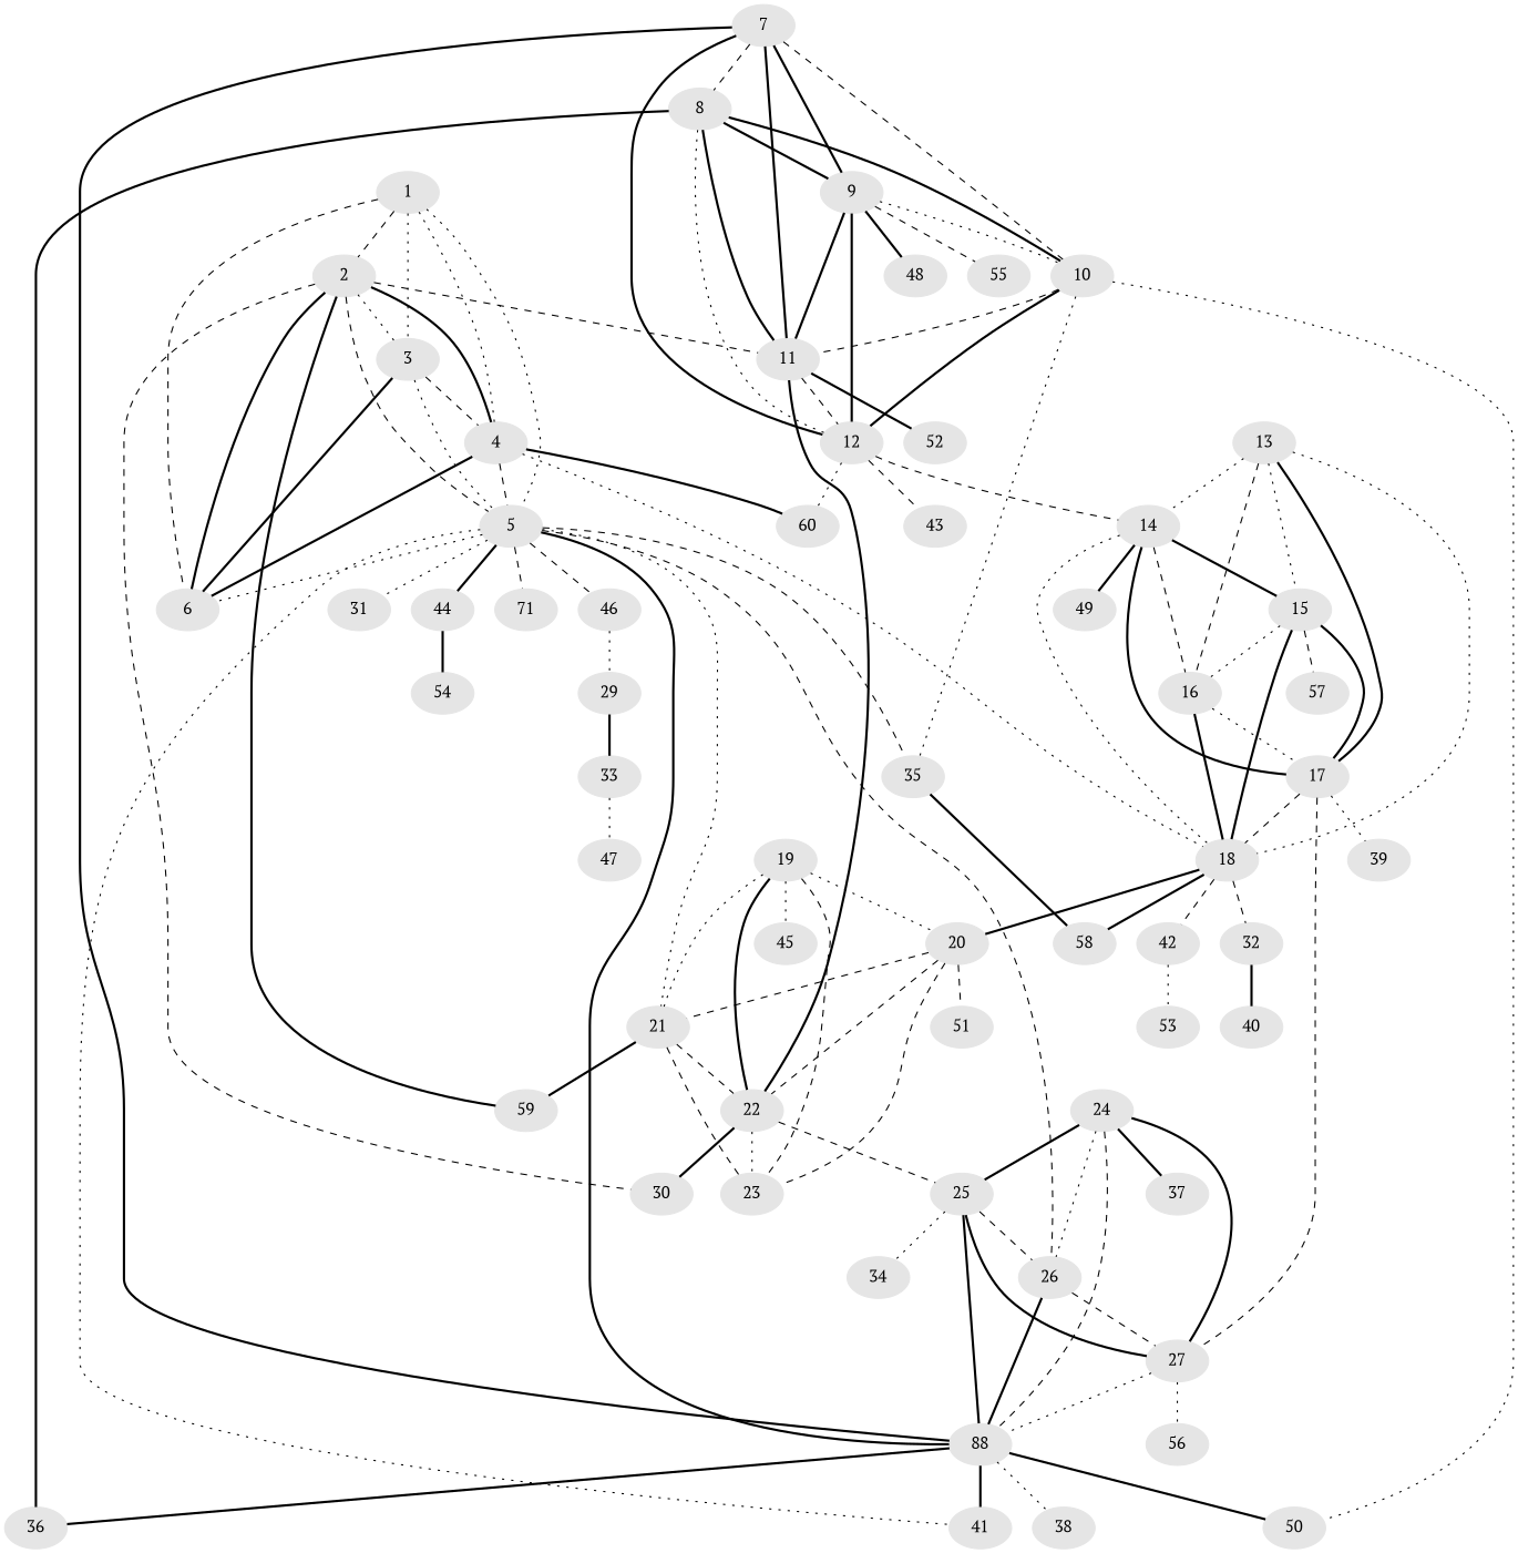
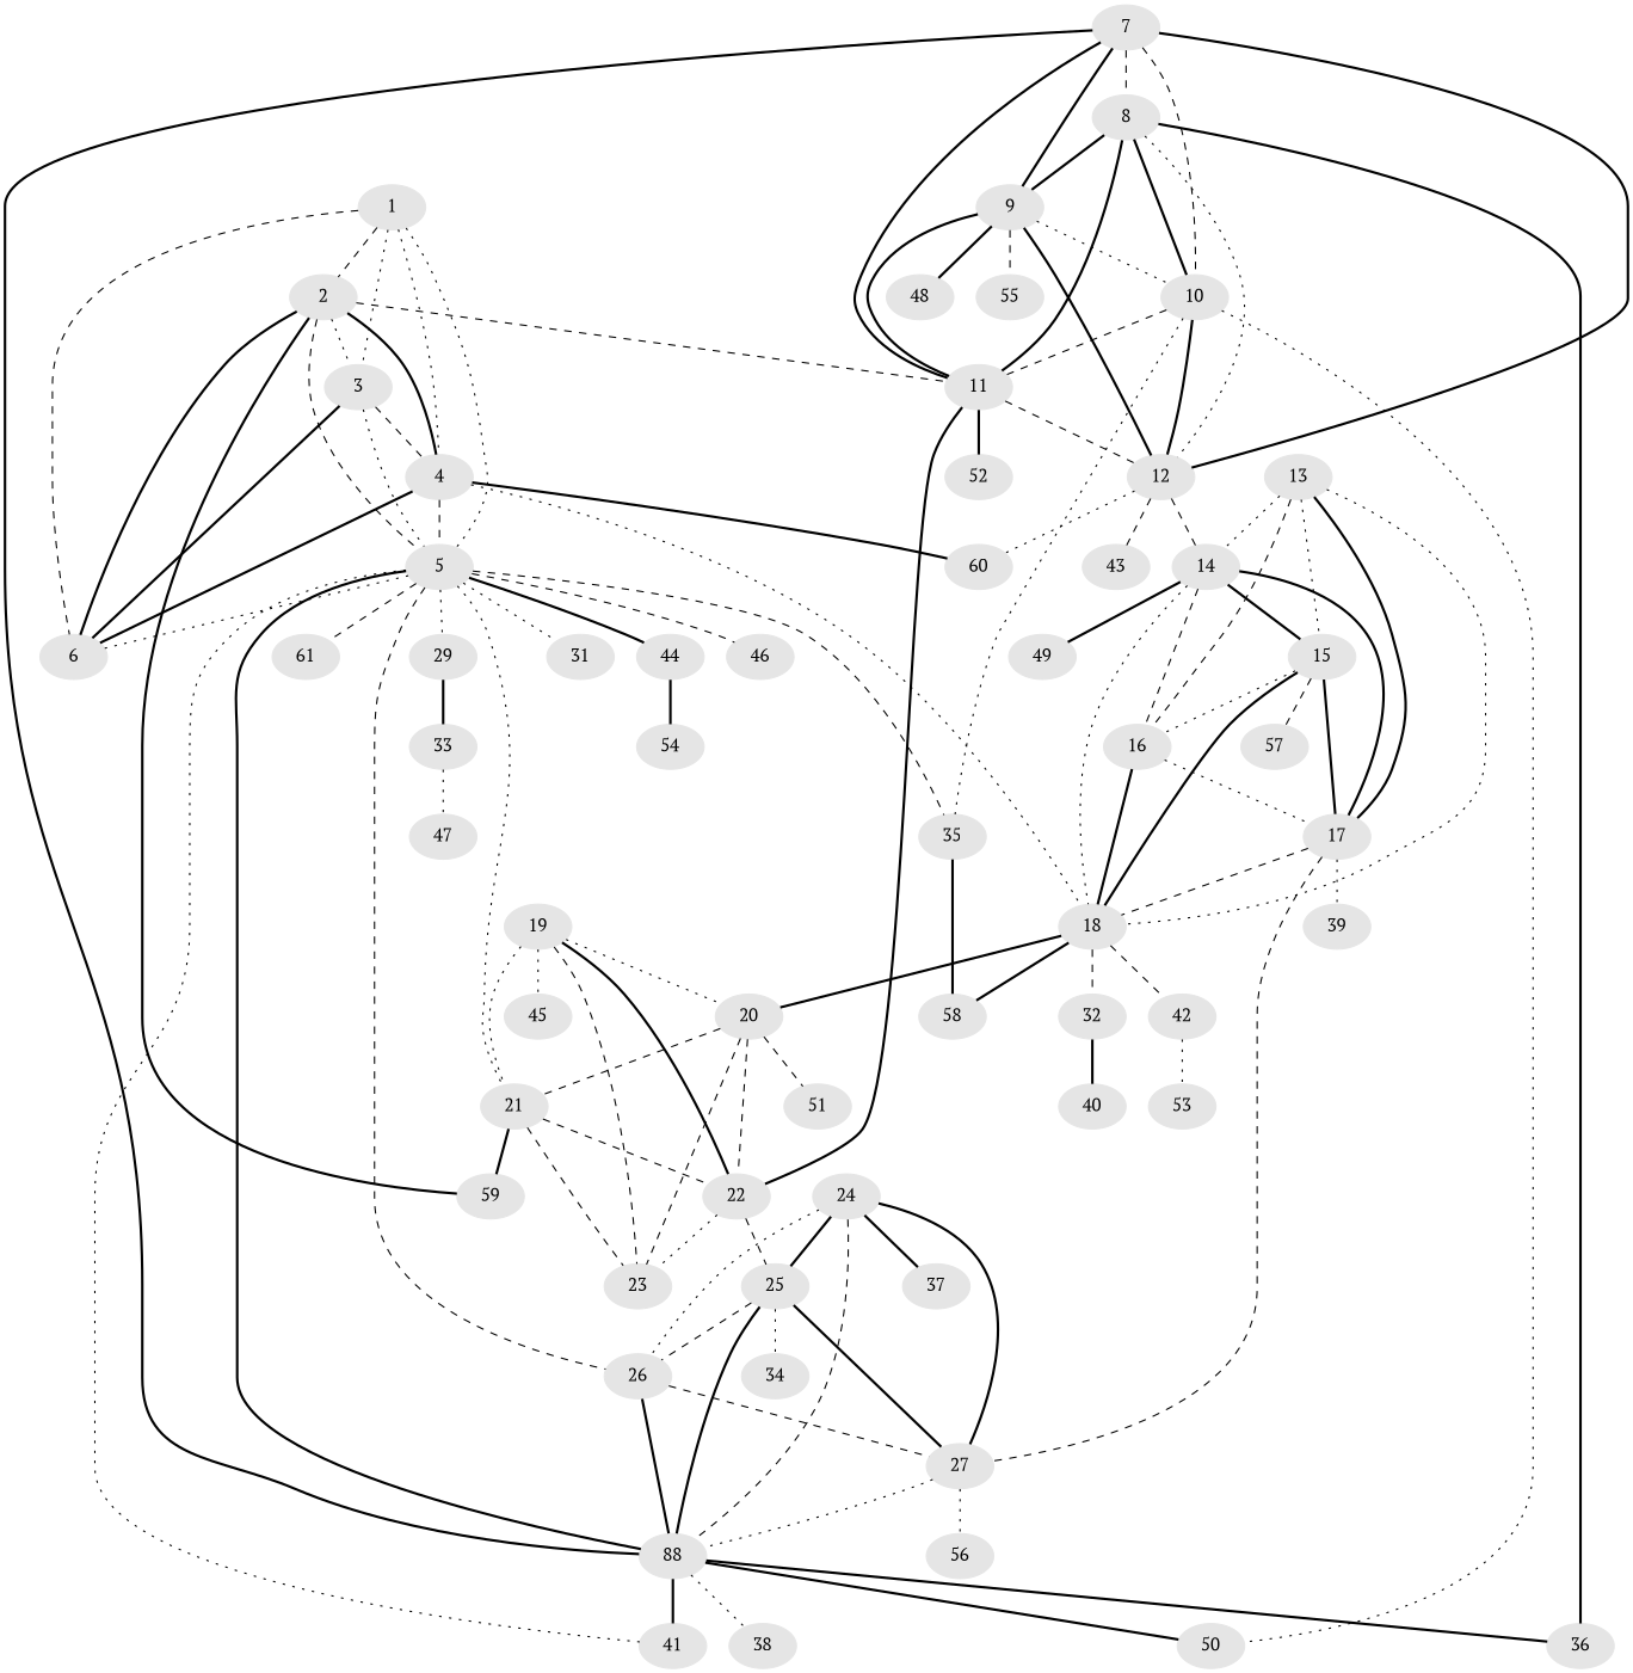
  graph {
    fontname="PT Serif"
    node [color=gray90 fontname="PT Serif" style=filled]
    edge [fontname="PT Serif" style=bold weight=1.0]
    1
    2
    3
    4
    5
    6
    11
-   30
    59
    18
    60
    21
    26
    n14 [label=88]
    29
    31
    35
    41
    44
    46
-   61 [label=71]
+   61
    12
    22
    52
    20
    32
    42
    58
    23
    27
    36
    50
    38
    33
    54
    7
    8
    9
    10
    48
    55
    14
    43
    25
    15
    16
    17
    49
    13
    57
    39
    56
    51
    40
    53
    19
    45
    34
    24
    37
    47
    1 -- 2 [style=dashed]
    1 -- 3 [style=dotted]
    1 -- 4 [style=dotted]
    1 -- 5 [style=dotted]
    1 -- 6 [style=dashed]
    2 -- 3 [style=dotted]
    2 -- 4
    2 -- 5 [style=dashed]
    2 -- 6
    2 -- 11 [style=dashed]
-   2 -- 30 [style=dashed]
    2 -- 59
    3 -- 4 [style=dashed]
    3 -- 5 [style=dotted]
    3 -- 6
    4 -- 5 [style=dashed]
    4 -- 6
    4 -- 18 [style=dotted]
    4 -- 60
    5 -- 6 [style=dotted]
    5 -- 21 [style=dotted]
    5 -- 26 [style=dashed]
    5 -- n14
-   46 -- 29 [style=dotted]
+   5 -- 29 [style=dotted]
    5 -- 31 [style=dotted]
    5 -- 35 [style=dashed]
    5 -- 41 [style=dotted]
    5 -- 44
    5 -- 46 [style=dashed]
    5 -- 61 [style=dashed]
    11 -- 12 [style=dashed]
    11 -- 22
    11 -- 52 [weight=3.0]
    18 -- 20
    18 -- 32 [style=dashed weight=3.0]
    18 -- 42 [style=dashed]
    18 -- 58
    21 -- 59 [weight=2.0]
    21 -- 22 [style=dashed weight=2.0]
    21 -- 23 [style=dashed]
    26 -- n14 [weight=2.0]
    26 -- 27 [style=dashed weight=2.0]
    n14 -- 41 [weight=3.0]
    n14 -- 36
    n14 -- 50
    n14 -- 38 [style=dotted]
    29 -- 33
    35 -- 58 [weight=2.0]
    44 -- 54
    12 -- 60 [style=dotted]
    12 -- 14 [style=dashed]
    12 -- 43 [style=dashed]
-   22 -- 30
    22 -- 23 [style=dotted weight=3.0]
    22 -- 25 [style=dashed]
    20 -- 21 [style=dashed]
    20 -- 22 [style=dashed weight=2.0]
    20 -- 23 [style=dashed]
    20 -- 51 [style=dashed]
    32 -- 40
    42 -- 53 [style=dotted]
    27 -- n14 [style=dotted]
    27 -- 56 [style=dotted weight=2.0]
    33 -- 47 [style=dotted]
    7 -- 11
    7 -- n14
    7 -- 12
    7 -- 8 [style=dashed]
    7 -- 9
    7 -- 10 [style=dashed weight=2.0]
    8 -- 11
    8 -- 12 [style=dotted]
    8 -- 36 [weight=2.0]
    8 -- 9
    8 -- 10
    9 -- 11
    9 -- 12
    9 -- 10 [style=dotted]
    9 -- 48
    9 -- 55 [style=dashed]
    10 -- 11 [style=dashed]
    10 -- 35 [style=dotted]
    10 -- 12
    10 -- 50 [style=dotted]
    14 -- 18 [style=dotted]
    14 -- 15
    14 -- 16 [style=dashed]
    14 -- 17
    14 -- 49
    25 -- 26 [style=dashed weight=2.0]
    25 -- n14
    25 -- 27
    25 -- 34 [style=dotted]
    15 -- 18
    15 -- 16 [style=dotted]
    15 -- 17
    15 -- 57 [style=dashed weight=2.0]
    16 -- 18
    16 -- 17 [style=dotted]
    17 -- 18 [style=dashed]
    17 -- 27 [style=dashed]
    17 -- 39 [style=dotted]
    13 -- 18 [style=dotted]
    13 -- 14 [style=dotted]
    13 -- 15 [style=dotted]
    13 -- 16 [style=dashed weight=2.0]
    13 -- 17
    19 -- 21 [style=dotted]
    19 -- 22 [weight=2.0]
    19 -- 20 [style=dotted]
    19 -- 23 [style=dashed]
    19 -- 45 [style=dotted weight=5.0]
    24 -- 26 [style=dotted weight=2.0]
    24 -- n14 [style=dashed]
    24 -- 27
    24 -- 25
    24 -- 37
  }
